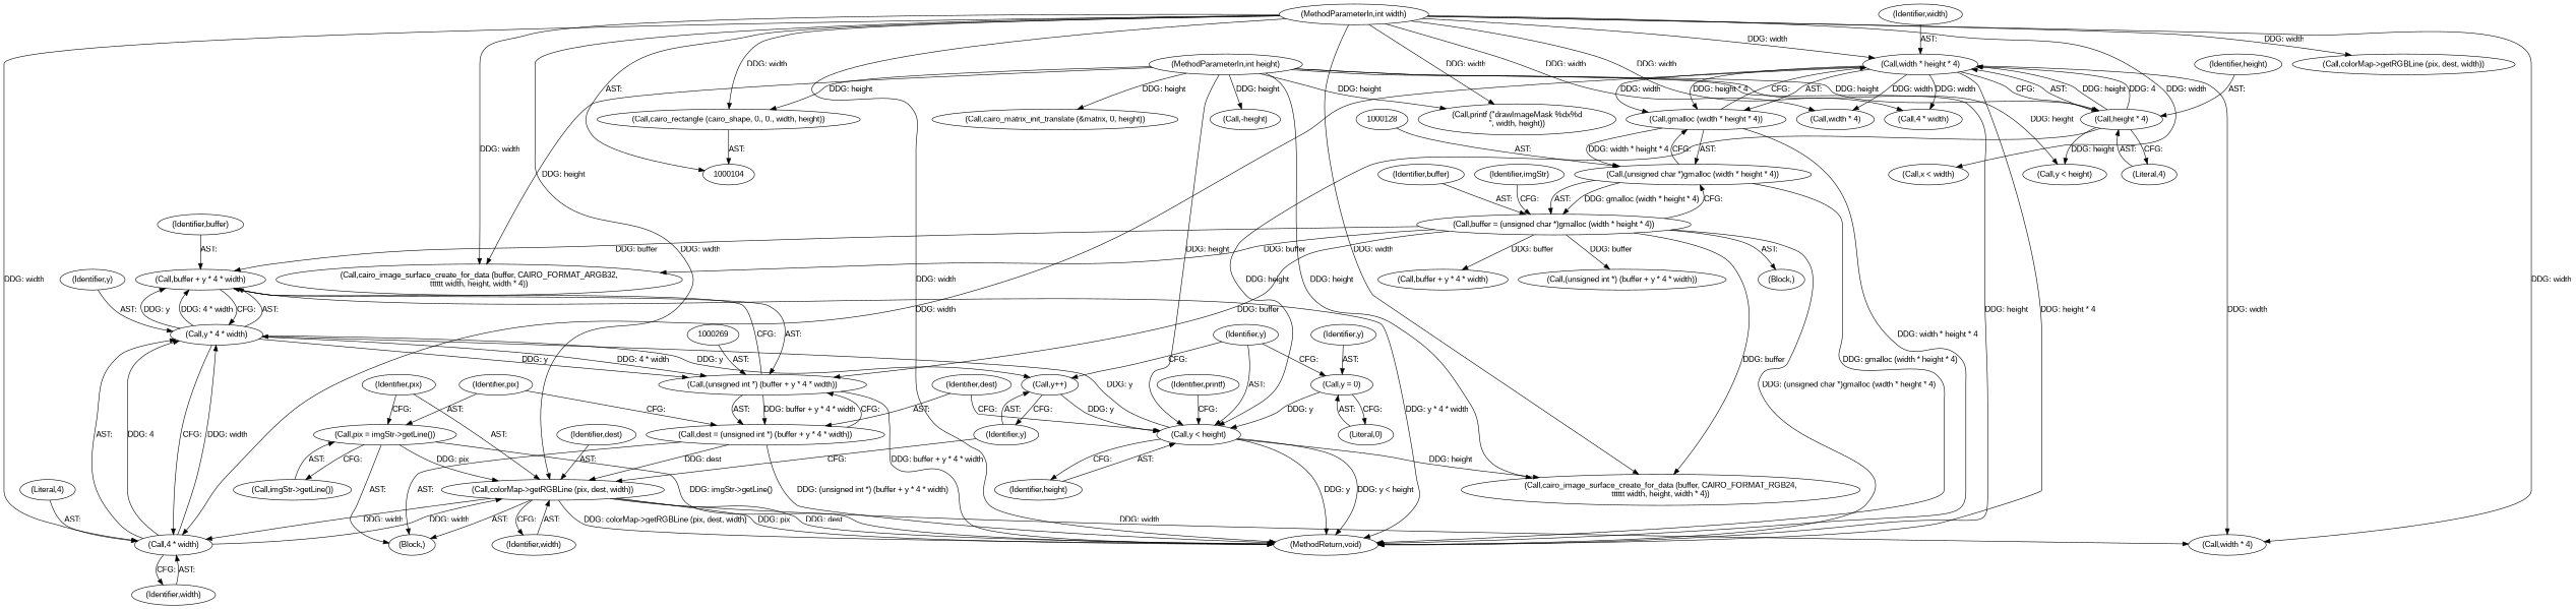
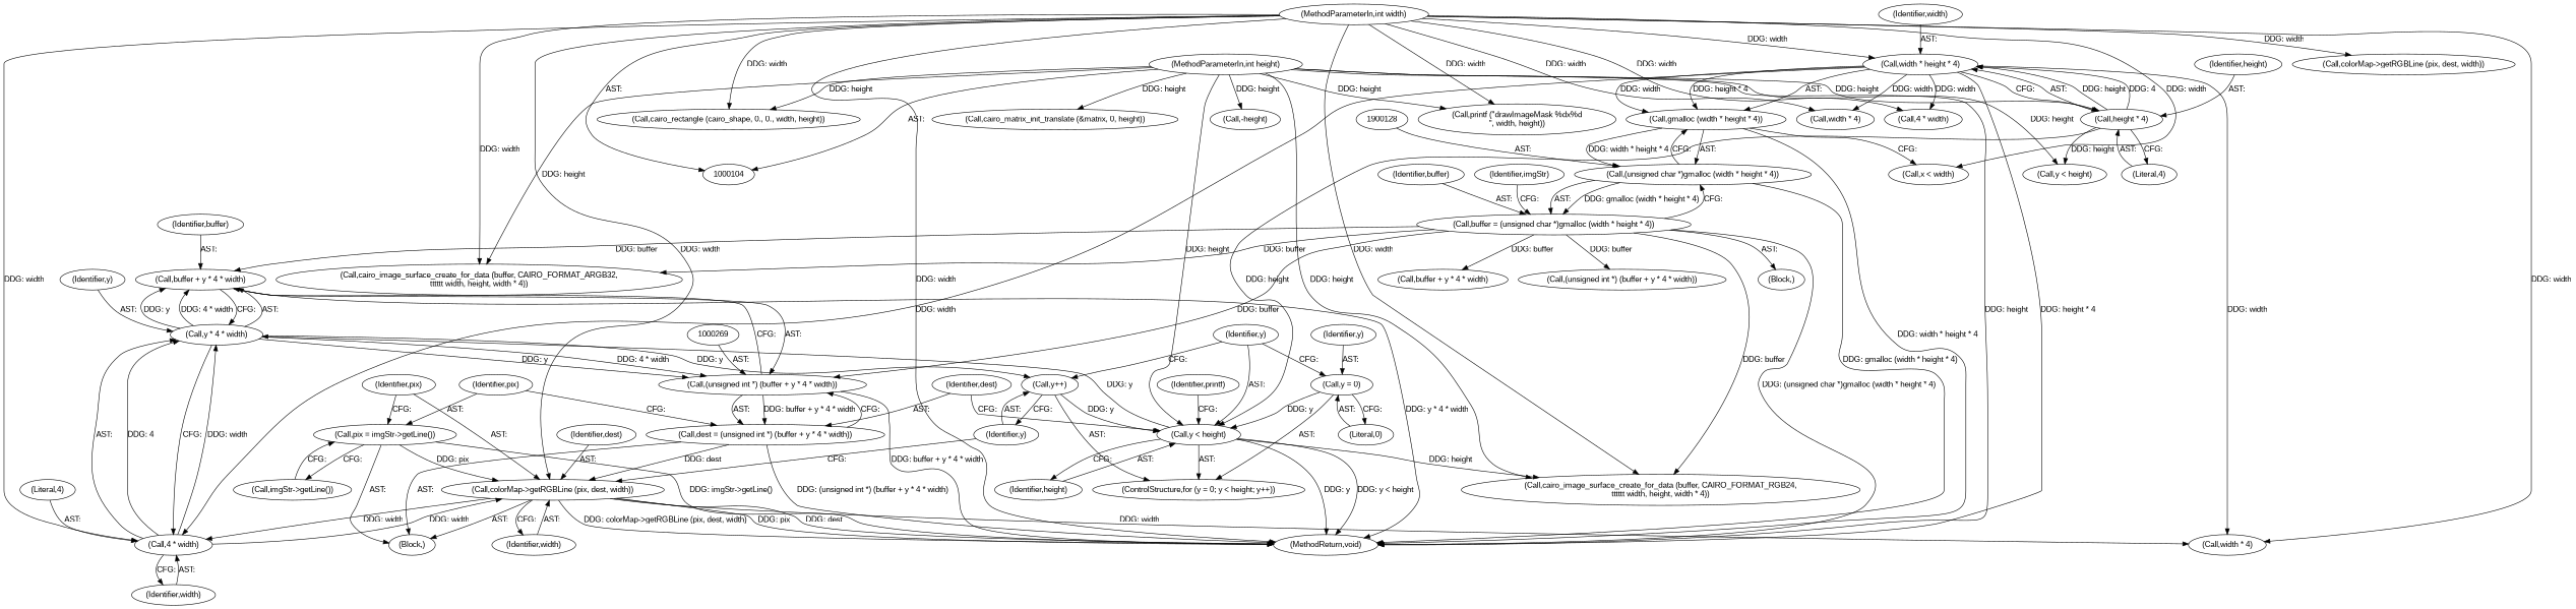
  digraph {
    fontname="Liberation Sans"
    node [fontname="Liberation Sans"]
    edge [fontname="Liberation Sans"]
    n1 [label="(Call,buffer + y * 4 * width)"]
    n2 [label="(Call,y * 4 * width)"]
    n3 [label="(Call,(unsigned int *) (buffer + y * 4 * width))"]
    n4 [label="(MethodReturn,void)"]
    n5 [label="(Call,4 * width)"]
    n6 [label="(Call,y++)"]
    n7 [label="(Call,dest = (unsigned int *) (buffer + y * 4 * width))"]
    n8 [label="(Call,buffer = (unsigned char *)gmalloc (width * height * 4))"]
    n9 [label="(Call,(unsigned char *)gmalloc (width * height * 4))"]
    n10 [label="(Block,)"]
    n11 [label="(Call,buffer + y * 4 * width)"]
    n12 [label="(Call,(unsigned int *) (buffer + y * 4 * width))"]
    n13 [label="(Call,cairo_image_surface_create_for_data (buffer, CAIRO_FORMAT_ARGB32,\n\t\t\t\t\t\t width, height, width * 4))"]
    n14 [label="(Call,cairo_image_surface_create_for_data (buffer, CAIRO_FORMAT_RGB24,\n\t\t\t\t\t\t width, height, width * 4))"]
    n15 [label="(Call,gmalloc (width * height * 4))"]
    n16 [label="(Call,width * height * 4)"]
    n17 [label="(Call,height * 4)"]
    n18 [label="(Call,width * 4)"]
    n19 [label="(Call,4 * width)"]
    n20 [label="(Call,width * 4)"]
    n21 [label="(Call,y < height)"]
    n22 [label="(Call,y < height)"]
    n23 [label="(Literal,4)"]
    n24 [label="(Call,colorMap->getRGBLine (pix, dest, width))"]
    n25 [label="(Identifier,width)"]
    n26 [label="(MethodParameterIn,int width)"]
    n27 [label="(Call,colorMap->getRGBLine (pix, dest, width))"]
    n28 [label="(Call,cairo_rectangle (cairo_shape, 0., 0., width, height))"]
    n29 [label="(Call,printf (\"drawImageMask %dx%d\n\", width, height))"]
    n30 [label="(Call,x < width)"]
    1000104
    n32 [label="(Block,)"]
    n33 [label="(Identifier,width)"]
    n34 [label="(Identifier,height)"]
+   n35 [label="(ControlStructure,for (y = 0; y < height; y++))"]
    n36 [label="(MethodParameterIn,int height)"]
    n37 [label="(Call,cairo_matrix_init_translate (&matrix, 0, height))"]
    n38 [label="(Call,-height)"]
    n39 [label="(Identifier,y)"]
    n40 [label="(Call,y = 0)"]
    n41 [label="(Literal,0)"]
    n42 [label="(Call,pix = imgStr->getLine())"]
    n43 [label="(Call,imgStr->getLine())"]
    n44 [label="(Identifier,pix)"]
    n45 [label="(Identifier,imgStr)"]
    n46 [label="(Identifier,buffer)"]
    n47 [label="(Identifier,dest)"]
    n48 [label="(Identifier,height)"]
    n49 [label="(Identifier,y)"]
    n50 [label="(Identifier,width)"]
    n51 [label="(Identifier,buffer)"]
    n52 [label="(Literal,4)"]
    n53 [label="(Identifier,y)"]
    n54 [label="(Identifier,pix)"]
    n55 [label="(Identifier,y)"]
    n56 [label="(Identifier,dest)"]
    n57 [label="(Identifier,printf)"]
-   1000128
+   1000128 [label=1900128]
    1000269
    n1 -> n2 [label="CFG: "]
    n1 -> n3 [label="AST: "]
    n1 -> n4 [label="DDG: y * 4 * width"]
    n2 -> n1 [label="AST: "]
    n2 -> n1 [label="DDG: y"]
    n2 -> n1 [label="DDG: 4 * width"]
    n2 -> n3 [label="DDG: y"]
    n2 -> n3 [label="DDG: 4 * width"]
    n2 -> n5 [label="CFG: "]
    n2 -> n6 [label="DDG: y"]
    n3 -> n1 [label="CFG: "]
    n3 -> n4 [label="DDG: buffer + y * 4 * width"]
    n3 -> n7 [label="AST: "]
    n3 -> n7 [label="DDG: buffer + y * 4 * width"]
    n5 -> n2 [label="AST: "]
    n5 -> n2 [label="DDG: 4"]
    n5 -> n2 [label="DDG: width"]
    n5 -> n24 [label="DDG: width"]
    n5 -> n25 [label="CFG: "]
    n6 -> n21 [label="DDG: y"]
+   n6 -> n35 [label="AST: "]
    n6 -> n39 [label="CFG: "]
    n7 -> n3 [label="CFG: "]
    n7 -> n4 [label="DDG: (unsigned int *) (buffer + y * 4 * width)"]
    n7 -> n24 [label="DDG: dest"]
    n7 -> n32 [label="AST: "]
    n8 -> n1 [label="DDG: buffer"]
    n8 -> n3 [label="DDG: buffer"]
    n8 -> n4 [label="DDG: (unsigned char *)gmalloc (width * height * 4)"]
    n8 -> n9 [label="CFG: "]
    n8 -> n10 [label="AST: "]
    n8 -> n11 [label="DDG: buffer"]
    n8 -> n12 [label="DDG: buffer"]
    n8 -> n13 [label="DDG: buffer"]
    n8 -> n14 [label="DDG: buffer"]
    n9 -> n4 [label="DDG: gmalloc (width * height * 4)"]
    n9 -> n8 [label="AST: "]
    n9 -> n8 [label="DDG: gmalloc (width * height * 4)"]
    n9 -> n15 [label="CFG: "]
    n15 -> n4 [label="DDG: width * height * 4"]
    n15 -> n9 [label="AST: "]
    n15 -> n9 [label="DDG: width * height * 4"]
-   n15 -> n16 [label="CFG: "]
+   n15 -> n30 [label="CFG: "]
    n16 -> n4 [label="DDG: height * 4"]
    n16 -> n5 [label="DDG: width"]
    n16 -> n15 [label="AST: "]
    n16 -> n15 [label="DDG: width"]
    n16 -> n15 [label="DDG: height * 4"]
    n16 -> n17 [label="CFG: "]
    n16 -> n18 [label="DDG: width"]
    n16 -> n19 [label="DDG: width"]
    n16 -> n20 [label="DDG: width"]
    n17 -> n16 [label="AST: "]
    n17 -> n16 [label="DDG: height"]
    n17 -> n16 [label="DDG: 4"]
    n17 -> n21 [label="DDG: height"]
    n17 -> n22 [label="DDG: height"]
    n17 -> n23 [label="CFG: "]
    n21 -> n2 [label="DDG: y"]
    n21 -> n4 [label="DDG: y < height"]
    n21 -> n4 [label="DDG: y"]
    n21 -> n14 [label="DDG: height"]
    n21 -> n34 [label="CFG: "]
+   n21 -> n35 [label="AST: "]
    n23 -> n17 [label="AST: "]
    n24 -> n4 [label="DDG: dest"]
    n24 -> n4 [label="DDG: colorMap->getRGBLine (pix, dest, width)"]
    n24 -> n4 [label="DDG: pix"]
    n24 -> n5 [label="DDG: width"]
    n24 -> n20 [label="DDG: width"]
    n24 -> n32 [label="AST: "]
    n24 -> n33 [label="CFG: "]
    n25 -> n5 [label="AST: "]
    n26 -> n4 [label="DDG: width"]
    n26 -> n5 [label="DDG: width"]
    n26 -> n13 [label="DDG: width"]
    n26 -> n14 [label="DDG: width"]
    n26 -> n16 [label="DDG: width"]
    n26 -> n18 [label="DDG: width"]
    n26 -> n19 [label="DDG: width"]
    n26 -> n20 [label="DDG: width"]
    n26 -> n24 [label="DDG: width"]
    n26 -> n27 [label="DDG: width"]
    n26 -> n28 [label="DDG: width"]
    n26 -> n29 [label="DDG: width"]
    n26 -> n30 [label="DDG: width"]
    n26 -> 1000104 [label="AST: "]
    n33 -> n24 [label="AST: "]
    n34 -> n21 [label="AST: "]
    n36 -> n4 [label="DDG: height"]
    n36 -> n13 [label="DDG: height"]
    n36 -> n14 [label="DDG: height"]
    n36 -> n17 [label="DDG: height"]
    n36 -> n21 [label="DDG: height"]
    n36 -> n22 [label="DDG: height"]
    n36 -> n28 [label="DDG: height"]
    n36 -> n29 [label="DDG: height"]
-   n28 -> 1000104 [label="AST: "]
+   n36 -> 1000104 [label="AST: "]
    n36 -> n37 [label="DDG: height"]
    n36 -> n38 [label="DDG: height"]
    n39 -> n6 [label="AST: "]
    n39 -> n24 [label="CFG: "]
    n40 -> n21 [label="DDG: y"]
+   n40 -> n35 [label="AST: "]
    n40 -> n41 [label="CFG: "]
    n41 -> n40 [label="AST: "]
    n42 -> n4 [label="DDG: imgStr->getLine()"]
    n42 -> n24 [label="DDG: pix"]
    n42 -> n32 [label="AST: "]
    n42 -> n43 [label="CFG: "]
-   n43 -> n42 [label="AST: "]
+   n43 -> n42 [label="CFG: "]
    n44 -> n24 [label="AST: "]
    n44 -> n42 [label="CFG: "]
    n45 -> n8 [label="CFG: "]
    n46 -> n1 [label="AST: "]
    n47 -> n24 [label="AST: "]
    n48 -> n17 [label="AST: "]
    n49 -> n2 [label="AST: "]
    n50 -> n16 [label="AST: "]
    n51 -> n8 [label="AST: "]
    n52 -> n5 [label="AST: "]
    n53 -> n6 [label="CFG: "]
    n53 -> n21 [label="AST: "]
    n53 -> n40 [label="CFG: "]
    n54 -> n7 [label="CFG: "]
    n54 -> n42 [label="AST: "]
    n55 -> n40 [label="AST: "]
    n56 -> n7 [label="AST: "]
    n56 -> n21 [label="CFG: "]
    n57 -> n21 [label="CFG: "]
    1000128 -> n9 [label="AST: "]
    1000269 -> n3 [label="AST: "]
  }
